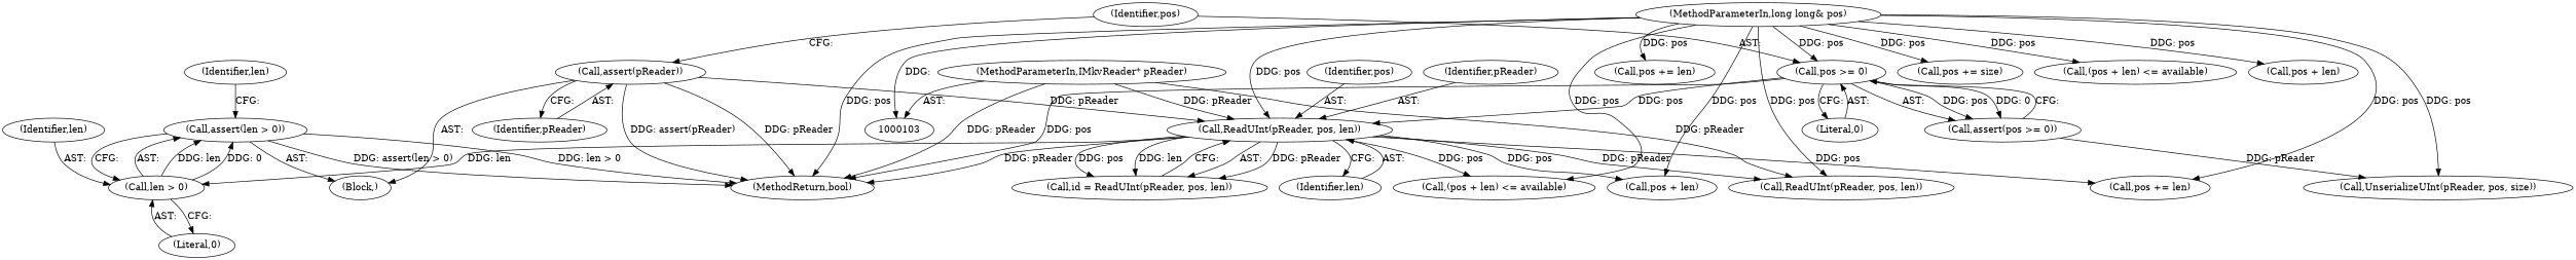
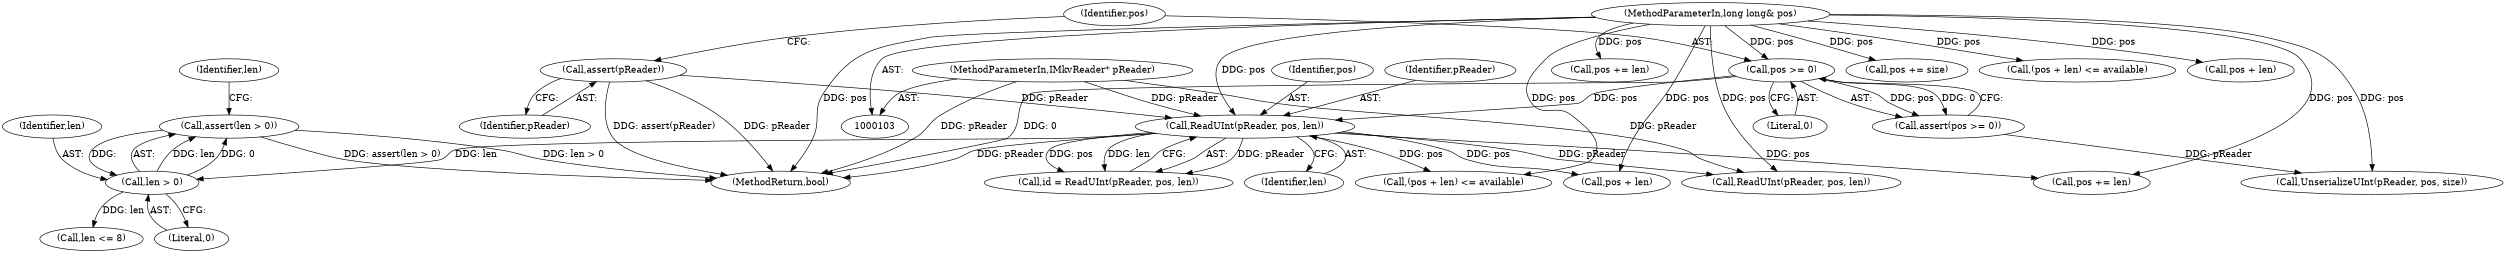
  digraph {
    n1 [label="(Call,assert(len > 0))"]
    n2 [label="(Call,len > 0)"]
-   n3 [label="(Block,)"]
    n4 [label="(MethodReturn,bool)"]
+   n5 [label="(Call,len <= 8)"]
    n6 [label="(Literal,0)"]
    n7 [label="(Call,ReadUInt(pReader, pos, len))"]
    n8 [label="(Call,ReadUInt(pReader, pos, len))"]
    n9 [label="(Call,pos += len)"]
    n10 [label="(Identifier,len)"]
    n11 [label="(Call,(pos + len) <= available)"]
    n12 [label="(Call,pos + len)"]
    n13 [label="(Call,id = ReadUInt(pReader, pos, len))"]
    n14 [label="(Call,assert(pReader))"]
    n15 [label="(Identifier,pReader)"]
    n16 [label="(MethodParameterIn,IMkvReader* pReader)"]
    1000103
    n18 [label="(Call,UnserializeUInt(pReader, pos, size))"]
    n19 [label="(Call,pos >= 0)"]
    n20 [label="(Call,assert(pos >= 0))"]
    n21 [label="(Literal,0)"]
    n22 [label="(MethodParameterIn,long long& pos)"]
    n23 [label="(Call,pos += len)"]
    n24 [label="(Call,pos += size)"]
    n25 [label="(Call,(pos + len) <= available)"]
    n26 [label="(Call,pos + len)"]
    n27 [label="(Identifier,len)"]
    n28 [label="(Identifier,len)"]
    n29 [label="(Identifier,pos)"]
    n30 [label="(Identifier,pos)"]
    n31 [label="(Identifier,pReader)"]
-   n1 -> n2 [label="CFG: "]
-   n1 -> n3 [label="AST: "]
+   n1 -> n2 [label="DDG: "]
    n1 -> n4 [label="DDG: assert(len > 0)"]
    n1 -> n4 [label="DDG: len > 0"]
    n2 -> n1 [label="AST: "]
    n2 -> n1 [label="DDG: len"]
    n2 -> n1 [label="DDG: 0"]
+   n2 -> n5 [label="DDG: len"]
    n2 -> n6 [label="CFG: "]
    n6 -> n2 [label="AST: "]
    n7 -> n2 [label="DDG: len"]
    n7 -> n4 [label="DDG: pReader"]
    n7 -> n8 [label="DDG: pReader"]
    n7 -> n9 [label="DDG: pos"]
    n7 -> n10 [label="CFG: "]
    n7 -> n11 [label="DDG: pos"]
    n7 -> n12 [label="DDG: pos"]
    n7 -> n13 [label="AST: "]
    n7 -> n13 [label="DDG: pReader"]
    n7 -> n13 [label="DDG: pos"]
    n7 -> n13 [label="DDG: len"]
    n10 -> n7 [label="AST: "]
    n13 -> n7 [label="CFG: "]
-   n14 -> n3 [label="AST: "]
    n14 -> n4 [label="DDG: pReader"]
    n14 -> n4 [label="DDG: assert(pReader)"]
    n14 -> n7 [label="DDG: pReader"]
    n14 -> n15 [label="CFG: "]
    n15 -> n14 [label="AST: "]
    n16 -> n4 [label="DDG: pReader"]
    n16 -> n7 [label="DDG: pReader"]
    n16 -> n8 [label="DDG: pReader"]
    n16 -> 1000103 [label="AST: "]
-   n19 -> n4 [label="DDG: pos"]
+   n19 -> n4 [label="DDG: 0"]
    n19 -> n7 [label="DDG: pos"]
    n19 -> n20 [label="AST: "]
    n19 -> n20 [label="DDG: pos"]
    n19 -> n20 [label="DDG: 0"]
    n19 -> n21 [label="CFG: "]
    n20 -> n18 [label="DDG: pReader"]
    n20 -> n19 [label="CFG: "]
    n21 -> n19 [label="AST: "]
    n22 -> n4 [label="DDG: pos"]
    n22 -> n7 [label="DDG: pos"]
    n22 -> n8 [label="DDG: pos"]
    n22 -> n9 [label="DDG: pos"]
    n22 -> n11 [label="DDG: pos"]
    n22 -> n12 [label="DDG: pos"]
-   n22 -> 1000103 [label="DDG: "]
+   n22 -> 1000103 [label="AST: "]
    n22 -> n18 [label="DDG: pos"]
    n22 -> n19 [label="DDG: pos"]
    n22 -> n23 [label="DDG: pos"]
    n22 -> n24 [label="DDG: pos"]
    n22 -> n25 [label="DDG: pos"]
    n22 -> n26 [label="DDG: pos"]
    n27 -> n2 [label="AST: "]
    n28 -> n1 [label="CFG: "]
    n29 -> n14 [label="CFG: "]
    n29 -> n19 [label="AST: "]
    n30 -> n7 [label="AST: "]
    n31 -> n7 [label="AST: "]
  }
